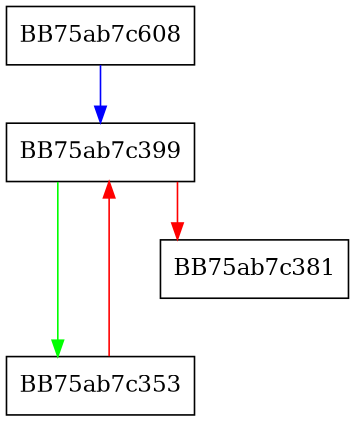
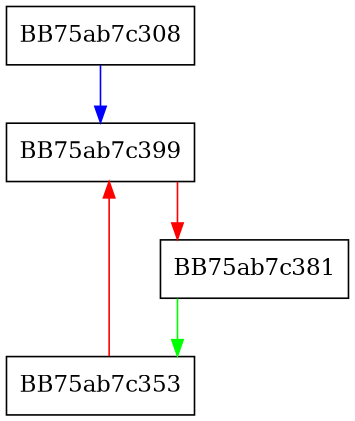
  digraph {
    splines=ortho
    node [shape=box]
    edge [color=red]
    n1 [label=BB75ab7c399]
-   BB75ab7c308 [label=BB75ab7c608]
+   BB75ab7c308
    BB75ab7c353
    BB75ab7c381
-   n1 -> BB75ab7c353 [color=green]
+   BB75ab7c381 -> BB75ab7c353 [color=green]
    n1 -> BB75ab7c381
    BB75ab7c308 -> n1 [color=blue]
    BB75ab7c353 -> n1
  }
